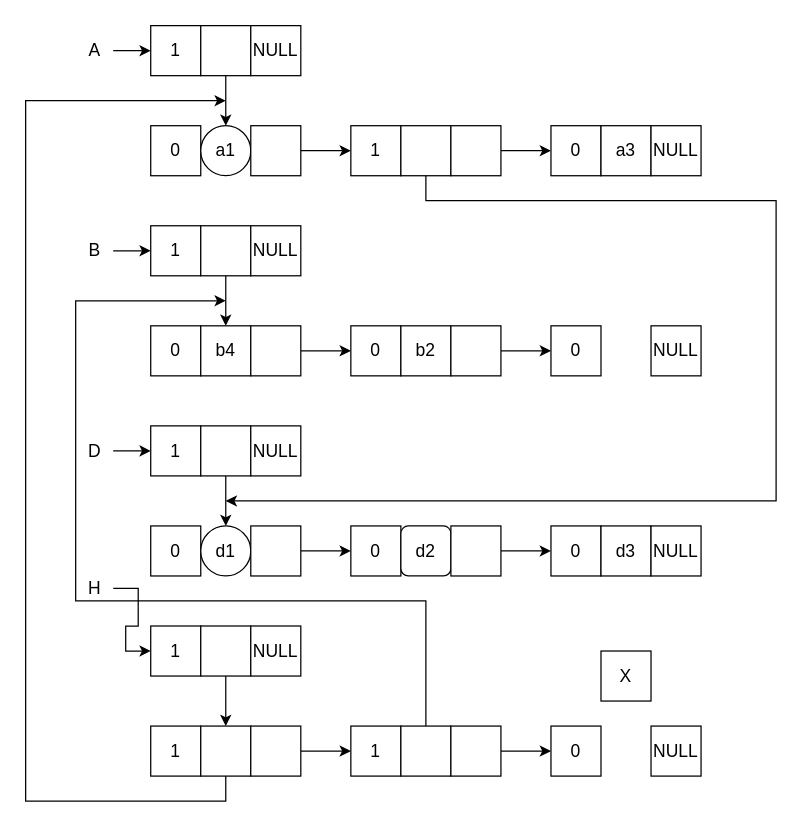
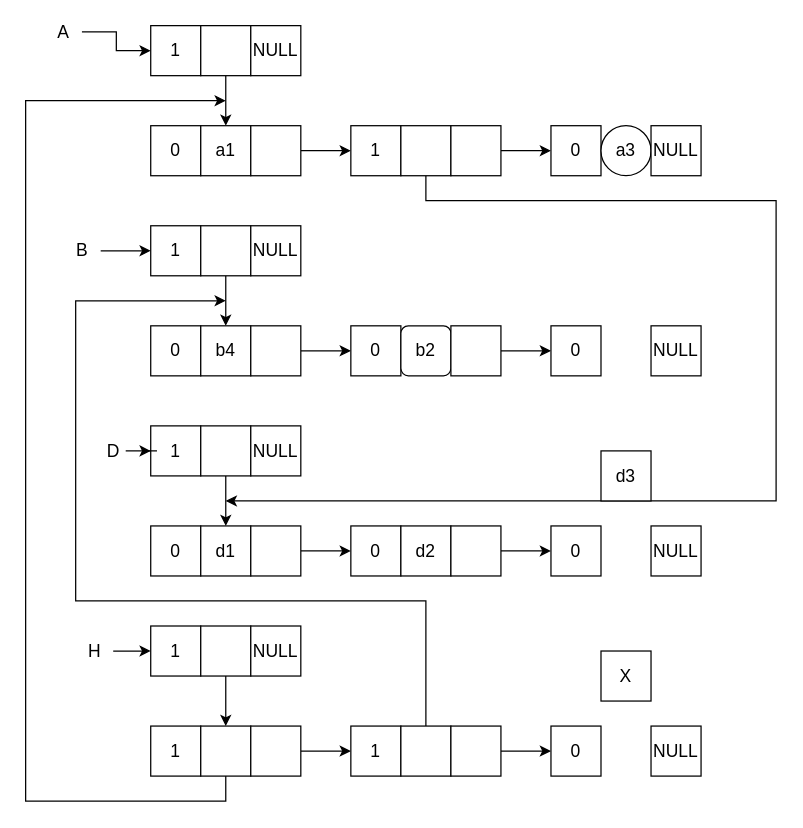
  <mxCell id="0" />
  <mxCell id="1" parent="0" />
  <mxCell id="2" value="1" style="rounded=0;whiteSpace=wrap;html=1;fontSize=14;" vertex="1" parent="1"><mxGeometry x="120" y="580" width="40" height="40" as="geometry" /></mxCell>
  <mxCell id="3" style="edgeStyle=orthogonalEdgeStyle;rounded=0;orthogonalLoop=1;jettySize=auto;html=1;fontSize=14;" edge="1" parent="1" source="4"><mxGeometry relative="1" as="geometry"><mxPoint x="180" y="80" as="targetPoint" /><Array as="points"><mxPoint x="180" y="640" /><mxPoint x="20" y="640" /></Array></mxGeometry></mxCell>
  <mxCell id="4" value="" style="rounded=0;whiteSpace=wrap;html=1;fontSize=14;" vertex="1" parent="1"><mxGeometry x="160" y="580" width="40" height="40" as="geometry" /></mxCell>
  <mxCell id="5" style="edgeStyle=orthogonalEdgeStyle;rounded=0;orthogonalLoop=1;jettySize=auto;html=1;entryX=0;entryY=0.5;entryDx=0;entryDy=0;fontSize=14;" edge="1" parent="1" source="6" target="7"><mxGeometry relative="1" as="geometry" /></mxCell>
  <mxCell id="6" value="" style="rounded=0;whiteSpace=wrap;html=1;fontSize=14;" vertex="1" parent="1"><mxGeometry x="200" y="580" width="40" height="40" as="geometry" /></mxCell>
  <mxCell id="7" value="1" style="rounded=0;whiteSpace=wrap;html=1;fontSize=14;" vertex="1" parent="1"><mxGeometry x="280" y="580" width="40" height="40" as="geometry" /></mxCell>
  <mxCell id="8" style="edgeStyle=orthogonalEdgeStyle;rounded=0;orthogonalLoop=1;jettySize=auto;html=1;fontSize=14;" edge="1" parent="1" source="9"><mxGeometry relative="1" as="geometry"><mxPoint x="180" y="240" as="targetPoint" /><Array as="points"><mxPoint x="340" y="480" /><mxPoint x="60" y="480" /></Array></mxGeometry></mxCell>
  <mxCell id="9" value="" style="rounded=0;whiteSpace=wrap;html=1;fontSize=14;" vertex="1" parent="1"><mxGeometry x="320" y="580" width="40" height="40" as="geometry" /></mxCell>
  <mxCell id="10" style="edgeStyle=orthogonalEdgeStyle;rounded=0;orthogonalLoop=1;jettySize=auto;html=1;entryX=0;entryY=0.5;entryDx=0;entryDy=0;fontSize=14;" edge="1" parent="1" source="11" target="12"><mxGeometry relative="1" as="geometry" /></mxCell>
  <mxCell id="11" value="" style="rounded=0;whiteSpace=wrap;html=1;fontSize=14;" vertex="1" parent="1"><mxGeometry x="360" y="580" width="40" height="40" as="geometry" /></mxCell>
  <mxCell id="12" value="0" style="rounded=0;whiteSpace=wrap;html=1;fontSize=14;" vertex="1" parent="1"><mxGeometry x="440" y="580" width="40" height="40" as="geometry" /></mxCell>
  <mxCell id="13" value="X" style="rounded=0;whiteSpace=wrap;html=1;fontSize=14;" vertex="1" parent="1"><mxGeometry x="480" y="520" width="40" height="40" as="geometry" /></mxCell>
  <mxCell id="14" value="NULL" style="rounded=0;whiteSpace=wrap;html=1;fontSize=14;" vertex="1" parent="1"><mxGeometry x="520" y="580" width="40" height="40" as="geometry" /></mxCell>
  <mxCell id="15" style="edgeStyle=orthogonalEdgeStyle;rounded=0;orthogonalLoop=1;jettySize=auto;html=1;entryX=0;entryY=0.5;entryDx=0;entryDy=0;fontSize=14;" edge="1" parent="1" source="16" target="66"><mxGeometry relative="1" as="geometry" /></mxCell>
- <mxCell id="16" value="H" style="text;html=1;align=center;verticalAlign=middle;resizable=0;points=[];autosize=1;strokeColor=none;fillColor=none;fontSize=14;" vertex="1" parent="1"><mxGeometry x="60" y="460" width="30" height="20" as="geometry" /></mxCell>
+ <mxCell id="16" value="H" style="text;html=1;align=center;verticalAlign=middle;resizable=0;points=[];autosize=1;strokeColor=none;fillColor=none;fontSize=14;" vertex="1" parent="1"><mxGeometry x="60" y="510" width="30" height="20" as="geometry" /></mxCell>
  <mxCell id="17" value="0" style="rounded=0;whiteSpace=wrap;html=1;fontSize=14;" vertex="1" parent="1"><mxGeometry x="120" y="260" width="40" height="40" as="geometry" /></mxCell>
  <mxCell id="18" value="b4" style="rounded=0;whiteSpace=wrap;html=1;fontSize=14;" vertex="1" parent="1"><mxGeometry x="160" y="260" width="40" height="40" as="geometry" /></mxCell>
  <mxCell id="19" style="edgeStyle=orthogonalEdgeStyle;rounded=0;orthogonalLoop=1;jettySize=auto;html=1;entryX=0;entryY=0.5;entryDx=0;entryDy=0;fontSize=14;" edge="1" parent="1" source="20" target="21"><mxGeometry relative="1" as="geometry" /></mxCell>
  <mxCell id="20" value="" style="rounded=0;whiteSpace=wrap;html=1;fontSize=14;" vertex="1" parent="1"><mxGeometry x="200" y="260" width="40" height="40" as="geometry" /></mxCell>
  <mxCell id="21" value="0" style="rounded=0;whiteSpace=wrap;html=1;fontSize=14;" vertex="1" parent="1"><mxGeometry x="280" y="260" width="40" height="40" as="geometry" /></mxCell>
- <mxCell id="22" value="b2" style="rounded=0;whiteSpace=wrap;html=1;fontSize=14;" vertex="1" parent="1"><mxGeometry x="320" y="260" width="40" height="40" as="geometry" /></mxCell>
+ <mxCell id="22" value="b2" style="whiteSpace=wrap;html=1;fontSize=14;rounded=1;" vertex="1" parent="1"><mxGeometry x="320" y="260" width="40" height="40" as="geometry" /></mxCell>
  <mxCell id="23" style="edgeStyle=orthogonalEdgeStyle;rounded=0;orthogonalLoop=1;jettySize=auto;html=1;entryX=0;entryY=0.5;entryDx=0;entryDy=0;fontSize=14;" edge="1" parent="1" source="24" target="25"><mxGeometry relative="1" as="geometry" /></mxCell>
  <mxCell id="24" value="" style="rounded=0;whiteSpace=wrap;html=1;fontSize=14;" vertex="1" parent="1"><mxGeometry x="360" y="260" width="40" height="40" as="geometry" /></mxCell>
  <mxCell id="25" value="0" style="rounded=0;whiteSpace=wrap;html=1;fontSize=14;" vertex="1" parent="1"><mxGeometry x="440" y="260" width="40" height="40" as="geometry" /></mxCell>
  <mxCell id="26" value="NULL" style="rounded=0;whiteSpace=wrap;html=1;fontSize=14;" vertex="1" parent="1"><mxGeometry x="520" y="260" width="40" height="40" as="geometry" /></mxCell>
  <mxCell id="27" value="1" style="rounded=0;whiteSpace=wrap;html=1;fontSize=14;" vertex="1" parent="1"><mxGeometry x="120" y="180" width="40" height="40" as="geometry" /></mxCell>
  <mxCell id="28" style="edgeStyle=orthogonalEdgeStyle;rounded=0;orthogonalLoop=1;jettySize=auto;html=1;entryX=0.5;entryY=0;entryDx=0;entryDy=0;fontSize=14;" edge="1" parent="1" source="29" target="18"><mxGeometry relative="1" as="geometry" /></mxCell>
  <mxCell id="29" value="" style="rounded=0;whiteSpace=wrap;html=1;fontSize=14;" vertex="1" parent="1"><mxGeometry x="160" y="180" width="40" height="40" as="geometry" /></mxCell>
  <mxCell id="30" value="NULL" style="rounded=0;whiteSpace=wrap;html=1;fontSize=14;" vertex="1" parent="1"><mxGeometry x="200" y="180" width="40" height="40" as="geometry" /></mxCell>
  <mxCell id="31" style="edgeStyle=orthogonalEdgeStyle;rounded=0;orthogonalLoop=1;jettySize=auto;html=1;entryX=0;entryY=0.5;entryDx=0;entryDy=0;fontSize=14;" edge="1" parent="1" source="32" target="27"><mxGeometry relative="1" as="geometry" /></mxCell>
- <mxCell id="32" value="B" style="text;html=1;align=center;verticalAlign=middle;resizable=0;points=[];autosize=1;strokeColor=none;fillColor=none;fontSize=14;" vertex="1" parent="1"><mxGeometry x="60" y="190" width="30" height="20" as="geometry" /></mxCell>
+ <mxCell id="32" value="B" style="text;html=1;align=center;verticalAlign=middle;resizable=0;points=[];autosize=1;strokeColor=none;fillColor=none;fontSize=14;" vertex="1" parent="1"><mxGeometry x="50" y="190" width="30" height="20" as="geometry" /></mxCell>
  <mxCell id="33" value="1" style="rounded=0;whiteSpace=wrap;html=1;fontSize=14;" vertex="1" parent="1"><mxGeometry x="120" width="40" height="40" as="geometry" y="20" /></mxCell>
  <mxCell id="34" style="edgeStyle=orthogonalEdgeStyle;rounded=0;orthogonalLoop=1;jettySize=auto;html=1;entryX=0.5;entryY=0;entryDx=0;entryDy=0;fontSize=14;" edge="1" parent="1" source="35" target="40"><mxGeometry relative="1" as="geometry" /></mxCell>
  <mxCell id="35" value="" style="rounded=0;whiteSpace=wrap;html=1;fontSize=14;" vertex="1" parent="1"><mxGeometry x="160" width="40" height="40" as="geometry" y="20" /></mxCell>
  <mxCell id="36" value="NULL" style="rounded=0;whiteSpace=wrap;html=1;fontSize=14;" vertex="1" parent="1"><mxGeometry x="200" width="40" height="40" as="geometry" y="20" /></mxCell>
  <mxCell id="37" style="edgeStyle=orthogonalEdgeStyle;rounded=0;orthogonalLoop=1;jettySize=auto;html=1;entryX=0;entryY=0.5;entryDx=0;entryDy=0;fontSize=14;" edge="1" parent="1" source="38" target="33"><mxGeometry relative="1" as="geometry" /></mxCell>
- <mxCell id="38" value="A" style="text;html=1;align=center;verticalAlign=middle;resizable=0;points=[];autosize=1;strokeColor=none;fillColor=none;fontSize=14;" vertex="1" parent="1"><mxGeometry x="60" y="30" width="30" height="20" as="geometry" /></mxCell>
+ <mxCell id="38" value="A" style="text;html=1;align=center;verticalAlign=middle;resizable=0;points=[];autosize=1;strokeColor=none;fillColor=none;fontSize=14;" vertex="1" parent="1"><mxGeometry x="35" y="15" width="30" height="20" as="geometry" /></mxCell>
  <mxCell id="39" value="0" style="rounded=0;whiteSpace=wrap;html=1;fontSize=14;" vertex="1" parent="1"><mxGeometry x="120" y="100" width="40" height="40" as="geometry" /></mxCell>
- <mxCell id="40" value="a1" style="ellipse;whiteSpace=wrap;html=1;fontSize=14;" vertex="1" parent="1"><mxGeometry x="160" y="100" width="40" height="40" as="geometry" /></mxCell>
+ <mxCell id="40" value="a1" style="rounded=0;whiteSpace=wrap;html=1;fontSize=14;" vertex="1" parent="1"><mxGeometry x="160" y="100" width="40" height="40" as="geometry" /></mxCell>
  <mxCell id="41" style="edgeStyle=orthogonalEdgeStyle;rounded=0;orthogonalLoop=1;jettySize=auto;html=1;entryX=0;entryY=0.5;entryDx=0;entryDy=0;fontSize=14;" edge="1" parent="1" source="42" target="43"><mxGeometry relative="1" as="geometry" /></mxCell>
  <mxCell id="42" value="" style="rounded=0;whiteSpace=wrap;html=1;fontSize=14;" vertex="1" parent="1"><mxGeometry x="200" y="100" width="40" height="40" as="geometry" /></mxCell>
  <mxCell id="43" value="1" style="rounded=0;whiteSpace=wrap;html=1;fontSize=14;" vertex="1" parent="1"><mxGeometry x="280" y="100" width="40" height="40" as="geometry" /></mxCell>
  <mxCell id="44" style="edgeStyle=orthogonalEdgeStyle;rounded=0;orthogonalLoop=1;jettySize=auto;html=1;fontSize=14;" edge="1" parent="1" source="45"><mxGeometry relative="1" as="geometry"><mxPoint x="180" y="400" as="targetPoint" /><Array as="points"><mxPoint x="340" y="160" /><mxPoint x="620" y="160" /></Array></mxGeometry></mxCell>
  <mxCell id="45" value="" style="rounded=0;whiteSpace=wrap;html=1;fontSize=14;" vertex="1" parent="1"><mxGeometry x="320" y="100" width="40" height="40" as="geometry" /></mxCell>
  <mxCell id="46" style="edgeStyle=orthogonalEdgeStyle;rounded=0;orthogonalLoop=1;jettySize=auto;html=1;entryX=0;entryY=0.5;entryDx=0;entryDy=0;fontSize=14;" edge="1" parent="1" source="47" target="48"><mxGeometry relative="1" as="geometry" /></mxCell>
  <mxCell id="47" value="" style="rounded=0;whiteSpace=wrap;html=1;fontSize=14;" vertex="1" parent="1"><mxGeometry x="360" y="100" width="40" height="40" as="geometry" /></mxCell>
  <mxCell id="48" value="0" style="rounded=0;whiteSpace=wrap;html=1;fontSize=14;" vertex="1" parent="1"><mxGeometry x="440" y="100" width="40" height="40" as="geometry" /></mxCell>
- <mxCell id="49" value="a3" style="rounded=0;whiteSpace=wrap;html=1;fontSize=14;" vertex="1" parent="1"><mxGeometry x="480" y="100" width="40" height="40" as="geometry" /></mxCell>
+ <mxCell id="49" value="a3" style="ellipse;whiteSpace=wrap;html=1;fontSize=14;" vertex="1" parent="1"><mxGeometry x="480" y="100" width="40" height="40" as="geometry" /></mxCell>
  <mxCell id="50" value="NULL" style="rounded=0;whiteSpace=wrap;html=1;fontSize=14;" vertex="1" parent="1"><mxGeometry x="520" y="100" width="40" height="40" as="geometry" /></mxCell>
  <mxCell id="51" value="1" style="rounded=0;whiteSpace=wrap;html=1;fontSize=14;" vertex="1" parent="1"><mxGeometry x="120" y="340" width="40" height="40" as="geometry" /></mxCell>
  <mxCell id="52" style="edgeStyle=orthogonalEdgeStyle;rounded=0;orthogonalLoop=1;jettySize=auto;html=1;entryX=0.5;entryY=0;entryDx=0;entryDy=0;fontSize=14;" edge="1" parent="1" source="53" target="56"><mxGeometry relative="1" as="geometry" /></mxCell>
  <mxCell id="53" value="" style="rounded=0;whiteSpace=wrap;html=1;fontSize=14;" vertex="1" parent="1"><mxGeometry x="160" y="340" width="40" height="40" as="geometry" /></mxCell>
  <mxCell id="54" value="NULL" style="rounded=0;whiteSpace=wrap;html=1;fontSize=14;" vertex="1" parent="1"><mxGeometry x="200" y="340" width="40" height="40" as="geometry" /></mxCell>
  <mxCell id="55" value="0" style="rounded=0;whiteSpace=wrap;html=1;fontSize=14;" vertex="1" parent="1"><mxGeometry x="120" y="420" width="40" height="40" as="geometry" /></mxCell>
- <mxCell id="56" value="d1" style="ellipse;whiteSpace=wrap;html=1;fontSize=14;" vertex="1" parent="1"><mxGeometry x="160" y="420" width="40" height="40" as="geometry" /></mxCell>
+ <mxCell id="56" value="d1" style="rounded=0;whiteSpace=wrap;html=1;fontSize=14;" vertex="1" parent="1"><mxGeometry x="160" y="420" width="40" height="40" as="geometry" /></mxCell>
  <mxCell id="57" style="edgeStyle=orthogonalEdgeStyle;rounded=0;orthogonalLoop=1;jettySize=auto;html=1;entryX=0;entryY=0.5;entryDx=0;entryDy=0;fontSize=14;" edge="1" parent="1" source="58" target="59"><mxGeometry relative="1" as="geometry" /></mxCell>
  <mxCell id="58" value="" style="rounded=0;whiteSpace=wrap;html=1;fontSize=14;" vertex="1" parent="1"><mxGeometry x="200" y="420" width="40" height="40" as="geometry" /></mxCell>
  <mxCell id="59" value="0" style="rounded=0;whiteSpace=wrap;html=1;fontSize=14;" vertex="1" parent="1"><mxGeometry x="280" y="420" width="40" height="40" as="geometry" /></mxCell>
- <mxCell id="60" value="d2" style="whiteSpace=wrap;html=1;fontSize=14;rounded=1;" vertex="1" parent="1"><mxGeometry x="320" y="420" width="40" height="40" as="geometry" /></mxCell>
+ <mxCell id="60" value="d2" style="rounded=0;whiteSpace=wrap;html=1;fontSize=14;" vertex="1" parent="1"><mxGeometry x="320" y="420" width="40" height="40" as="geometry" /></mxCell>
  <mxCell id="61" style="edgeStyle=orthogonalEdgeStyle;rounded=0;orthogonalLoop=1;jettySize=auto;html=1;entryX=0;entryY=0.5;entryDx=0;entryDy=0;fontSize=14;" edge="1" parent="1" source="62" target="63"><mxGeometry relative="1" as="geometry" /></mxCell>
  <mxCell id="62" value="" style="rounded=0;whiteSpace=wrap;html=1;fontSize=14;" vertex="1" parent="1"><mxGeometry x="360" y="420" width="40" height="40" as="geometry" /></mxCell>
  <mxCell id="63" value="0" style="rounded=0;whiteSpace=wrap;html=1;fontSize=14;" vertex="1" parent="1"><mxGeometry x="440" y="420" width="40" height="40" as="geometry" /></mxCell>
- <mxCell id="64" value="d3" style="rounded=0;whiteSpace=wrap;html=1;fontSize=14;" vertex="1" parent="1"><mxGeometry x="480" y="420" width="40" height="40" as="geometry" /></mxCell>
+ <mxCell id="64" value="d3" style="rounded=0;whiteSpace=wrap;html=1;fontSize=14;" vertex="1" parent="1"><mxGeometry x="480" y="360" width="40" height="40" as="geometry" /></mxCell>
  <mxCell id="65" value="NULL" style="rounded=0;whiteSpace=wrap;html=1;fontSize=14;" vertex="1" parent="1"><mxGeometry x="520" y="420" width="40" height="40" as="geometry" /></mxCell>
  <mxCell id="66" value="1" style="rounded=0;whiteSpace=wrap;html=1;fontSize=14;" vertex="1" parent="1"><mxGeometry x="120" y="500" width="40" height="40" as="geometry" /></mxCell>
  <mxCell id="67" style="edgeStyle=orthogonalEdgeStyle;rounded=0;orthogonalLoop=1;jettySize=auto;html=1;entryX=0.5;entryY=0;entryDx=0;entryDy=0;fontSize=14;" edge="1" parent="1" source="68" target="4"><mxGeometry relative="1" as="geometry" /></mxCell>
  <mxCell id="68" value="" style="rounded=0;whiteSpace=wrap;html=1;fontSize=14;" vertex="1" parent="1"><mxGeometry x="160" y="500" width="40" height="40" as="geometry" /></mxCell>
  <mxCell id="69" value="NULL" style="rounded=0;whiteSpace=wrap;html=1;fontSize=14;" vertex="1" parent="1"><mxGeometry x="200" y="500" width="40" height="40" as="geometry" /></mxCell>
  <mxCell id="70" style="edgeStyle=orthogonalEdgeStyle;rounded=0;orthogonalLoop=1;jettySize=auto;html=1;entryX=0;entryY=0.5;entryDx=0;entryDy=0;fontSize=14;" edge="1" parent="1" source="71" target="51"><mxGeometry relative="1" as="geometry" /></mxCell>
- <mxCell id="71" value="D" style="text;html=1;align=center;verticalAlign=middle;resizable=0;points=[];autosize=1;strokeColor=none;fillColor=none;fontSize=14;" vertex="1" parent="1"><mxGeometry x="60" y="350" width="30" height="20" as="geometry" /></mxCell>
+ <mxCell id="71" value="D" style="text;html=1;align=center;verticalAlign=middle;resizable=0;points=[];autosize=1;strokeColor=none;fillColor=none;fontSize=14;" vertex="1" parent="1"><mxGeometry x="75" y="350" width="30" height="20" as="geometry" /></mxCell>
